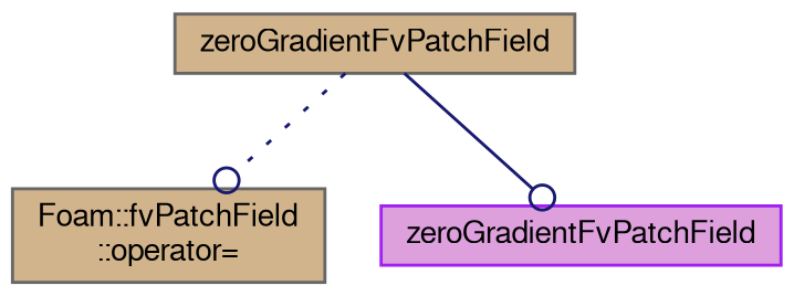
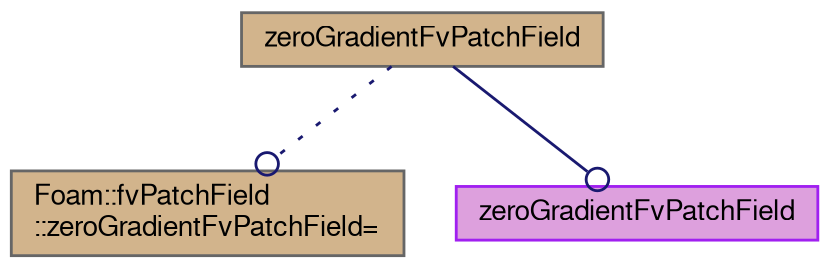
  digraph {
    rankdir=TB
    node [color=gray40 fillcolor=tan fontname=FreeSans fontsize=10 shape=record style=filled]
    edge [color=midnightblue fontname=FreeSans fontsize=10 labelfontname=FreeSans labelfontsize=10 arrowhead=odot]
    n1 [fontcolor=black height=0.2 label=zeroGradientFvPatchField width=0.4]
-   n2 [height=0.2 label="Foam::fvPatchField\l::operator=" width=0.4]
+   n2 [height=0.2 label="Foam::fvPatchField\l::zeroGradientFvPatchField=" width=0.4]
    n3 [color=purple height=0.2 label=zeroGradientFvPatchField width=0.4 fillcolor=plum]
    n1 -> n2 [style=dotted]
    n1 -> n3 [style=solid]
  }
